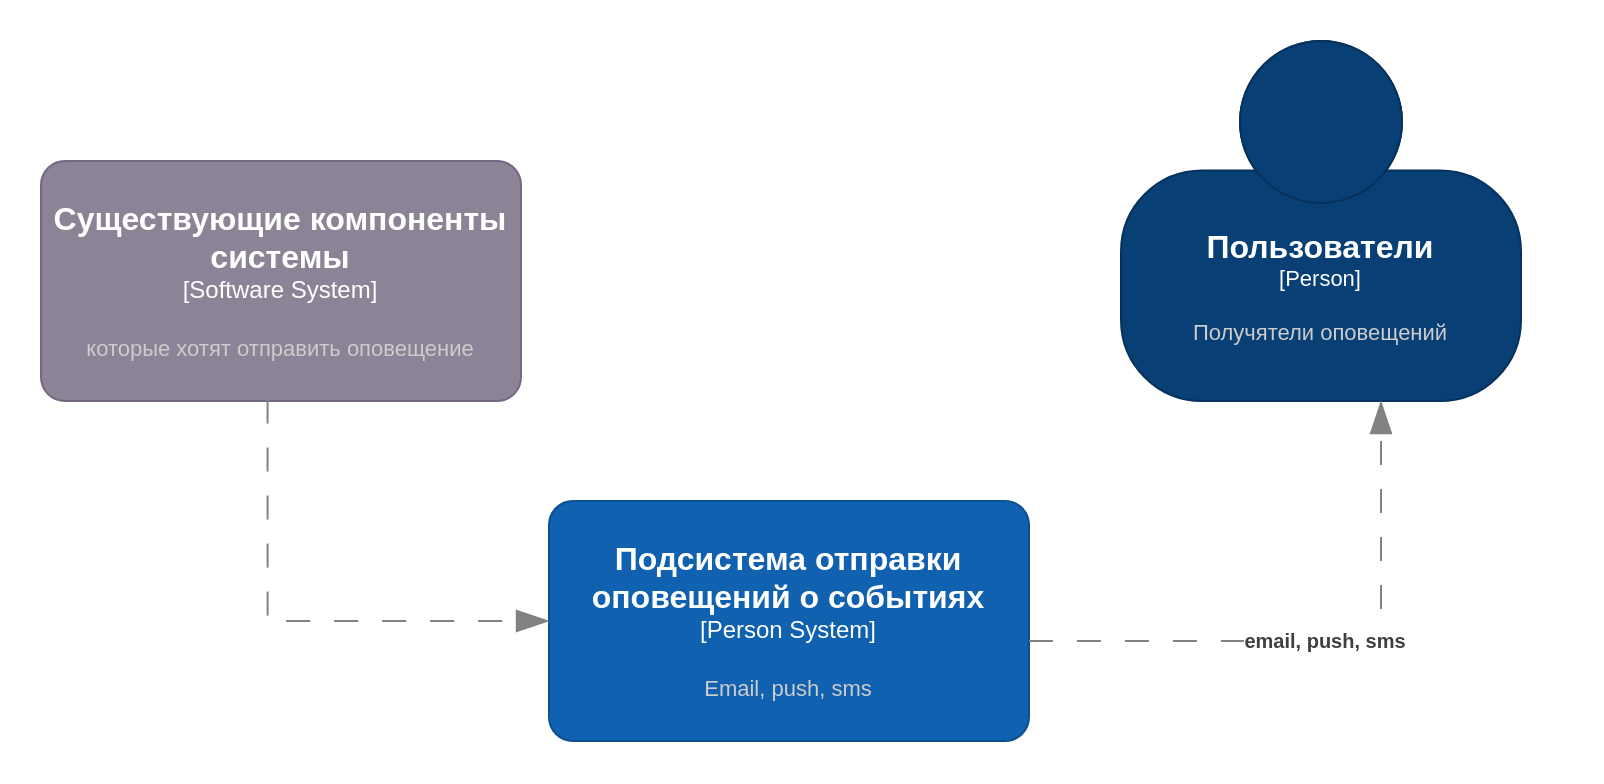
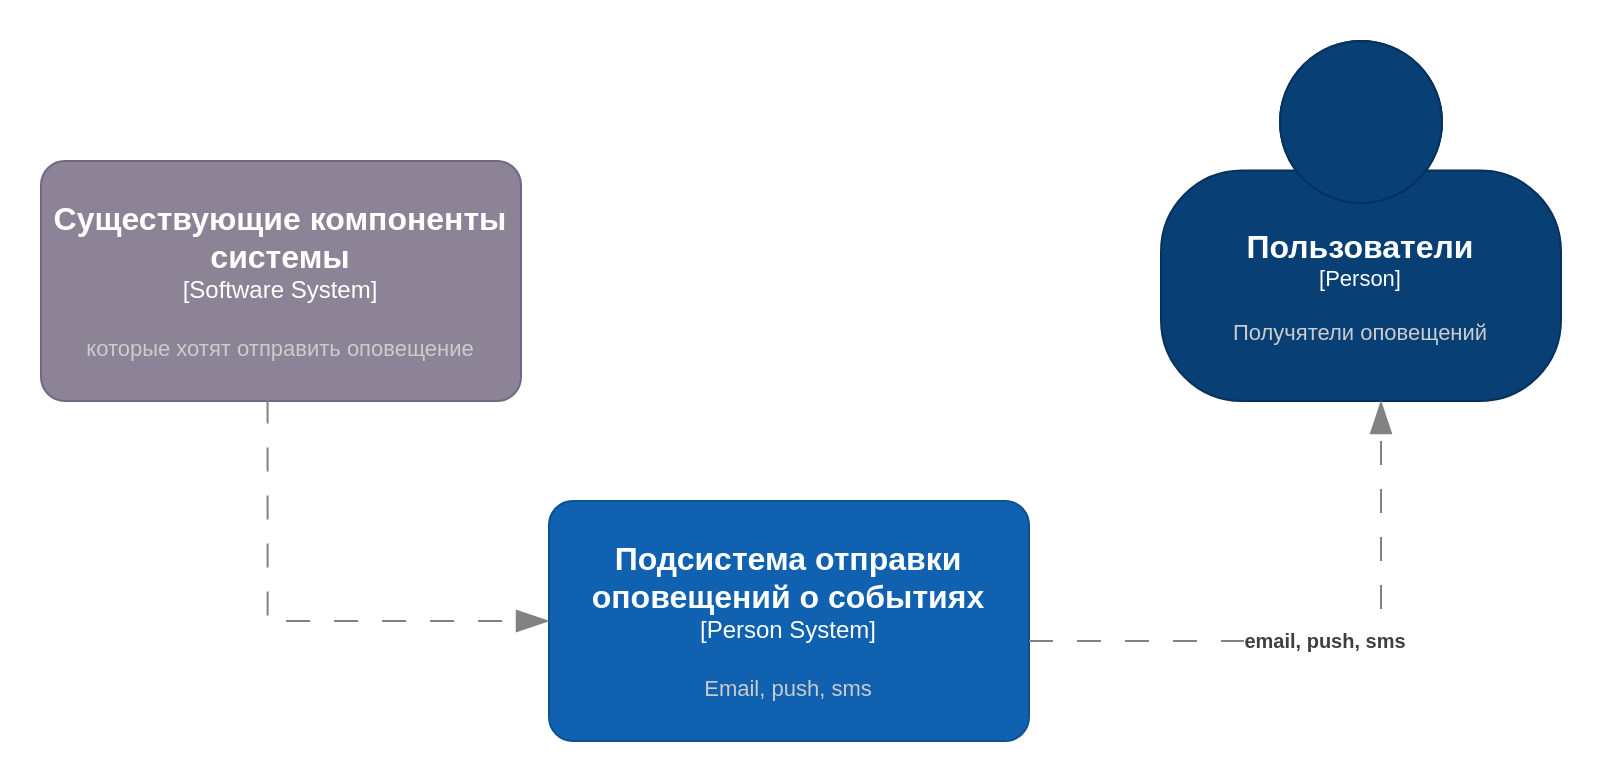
  <mxCell id="0" />
  <mxCell id="1" parent="0" />
  <mxCell id="2" value="&lt;font style=&quot;font-size: 16px&quot;&gt;&lt;b&gt;Существующие компоненты системы&lt;/b&gt;&lt;/font&gt;&lt;div&gt;[Software System]&lt;/div&gt;&lt;br&gt;&lt;div&gt;&lt;font style=&quot;font-size: 11px&quot;&gt;&lt;font color=&quot;#cccccc&quot;&gt;которые хотят отправить оповещение&lt;/font&gt;&lt;/div&gt;" style="rounded=1;whiteSpace=wrap;html=1;labelBackgroundColor=none;fillColor=#8C8496;fontColor=#ffffff;align=center;arcSize=10;strokeColor=#736782;metaEdit=1;resizable=0;points=[[0.25,0,0],[0.5,0,0],[0.75,0,0],[1,0.25,0],[1,0.5,0],[1,0.75,0],[0.75,1,0],[0.5,1,0],[0.25,1,0],[0,0.75,0],[0,0.5,0],[0,0.25,0]];" parent="1" vertex="1"><mxGeometry x="20" y="80" width="240" height="120" as="geometry" /></mxCell>
  <mxCell id="3" value="&lt;font style=&quot;font-size: 16px&quot;&gt;&lt;b&gt;Подсистема отправки оповещений о событиях&lt;/b&gt;&lt;/font&gt;&lt;div&gt;[Person System]&lt;/div&gt;&lt;br&gt;&lt;div&gt;&lt;font style=&quot;font-size: 11px&quot;&gt;&lt;font color=&quot;#cccccc&quot;&gt;Email, push, sms&lt;/font&gt;&lt;/div&gt;" style="rounded=1;whiteSpace=wrap;html=1;labelBackgroundColor=none;fillColor=#1061B0;fontColor=#ffffff;align=center;arcSize=10;strokeColor=#0D5091;metaEdit=1;resizable=0;points=[[0.25,0,0],[0.5,0,0],[0.75,0,0],[1,0.25,0],[1,0.5,0],[1,0.75,0],[0.75,1,0],[0.5,1,0],[0.25,1,0],[0,0.75,0],[0,0.5,0],[0,0.25,0]];" parent="1" vertex="1"><mxGeometry x="274" y="250" width="240" height="120" as="geometry" /></mxCell>
- <mxCell id="4" value="&lt;font style=&quot;font-size: 16px&quot;&gt;&lt;b&gt;Пользователи&lt;/b&gt;&lt;/font&gt;&lt;div&gt;[Person]&lt;/div&gt;&lt;br&gt;&lt;div&gt;&lt;font style=&quot;font-size: 11px&quot;&gt;&lt;font color=&quot;#cccccc&quot;&gt;Получятели оповещений&lt;/font&gt;&lt;/div&gt;" style="html=1;fontSize=11;dashed=0;whiteSpace=wrap;fillColor=#083F75;strokeColor=#06315C;fontColor=#ffffff;shape=mxgraph.c4.person2;align=center;metaEdit=1;points=[[0.5,0,0],[1,0.5,0],[1,0.75,0],[0.75,1,0],[0.5,1,0],[0.25,1,0],[0,0.75,0],[0,0.5,0]];resizable=0;" parent="1" vertex="1"><mxGeometry x="560" y="20" width="200" height="180" as="geometry" /></mxCell>
+ <mxCell id="4" value="&lt;font style=&quot;font-size: 16px&quot;&gt;&lt;b&gt;Пользователи&lt;/b&gt;&lt;/font&gt;&lt;div&gt;[Person]&lt;/div&gt;&lt;br&gt;&lt;div&gt;&lt;font style=&quot;font-size: 11px&quot;&gt;&lt;font color=&quot;#cccccc&quot;&gt;Получятели оповещений&lt;/font&gt;&lt;/div&gt;" style="html=1;fontSize=11;dashed=0;whiteSpace=wrap;fillColor=#083F75;strokeColor=#06315C;fontColor=#ffffff;shape=mxgraph.c4.person2;align=center;metaEdit=1;points=[[0.5,0,0],[1,0.5,0],[1,0.75,0],[0.75,1,0],[0.5,1,0],[0.25,1,0],[0,0.75,0],[0,0.5,0]];resizable=0;" parent="1" vertex="1"><mxGeometry x="580" y="20" width="200" height="180" as="geometry" /></mxCell>
  <mxCell id="5" value="" style="endArrow=blockThin;html=1;fontSize=10;fontColor=#404040;strokeWidth=1;endFill=1;strokeColor=#828282;elbow=vertical;metaEdit=1;endSize=14;startSize=14;jumpStyle=arc;jumpSize=16;rounded=0;edgeStyle=orthogonalEdgeStyle;entryX=0;entryY=0.5;entryDx=0;entryDy=0;entryPerimeter=0;exitX=0.472;exitY=0.994;exitDx=0;exitDy=0;exitPerimeter=0;dashed=1;dashPattern=12 12;" parent="1" source="2" target="3" edge="1"><mxGeometry width="240" relative="1" as="geometry"><mxPoint x="280" y="210" as="sourcePoint" /><mxPoint x="520" y="210" as="targetPoint" /><Array as="points"><mxPoint x="133" y="310" /></Array></mxGeometry></mxCell>
  <mxCell id="6" value="&lt;div style=&quot;text-align: left&quot;&gt;&lt;div style=&quot;text-align: center&quot;&gt;&lt;b&gt;email, push, sms&lt;/b&gt;&lt;/div&gt;" style="endArrow=blockThin;html=1;fontSize=10;fontColor=#404040;strokeWidth=1;endFill=1;strokeColor=#828282;elbow=vertical;metaEdit=1;endSize=14;startSize=14;jumpStyle=arc;jumpSize=16;rounded=0;edgeStyle=orthogonalEdgeStyle;dashed=1;dashPattern=12 12;" parent="1" source="3" target="4" edge="1"><mxGeometry width="240" relative="1" as="geometry"><mxPoint x="579.999" y="459.97" as="sourcePoint" /><mxPoint x="775.97" y="289.999" as="targetPoint" /><Array as="points"><mxPoint x="690" y="320" /></Array></mxGeometry></mxCell>
